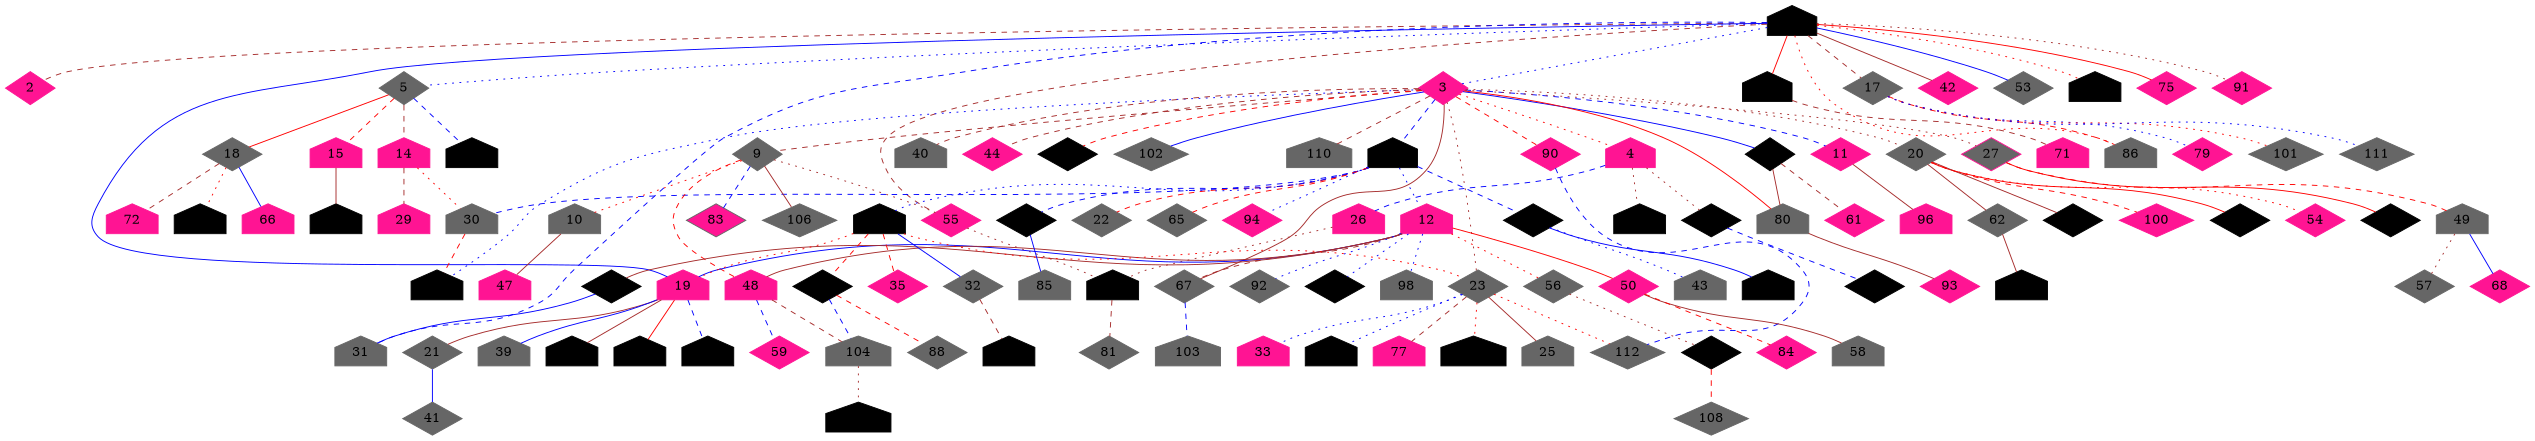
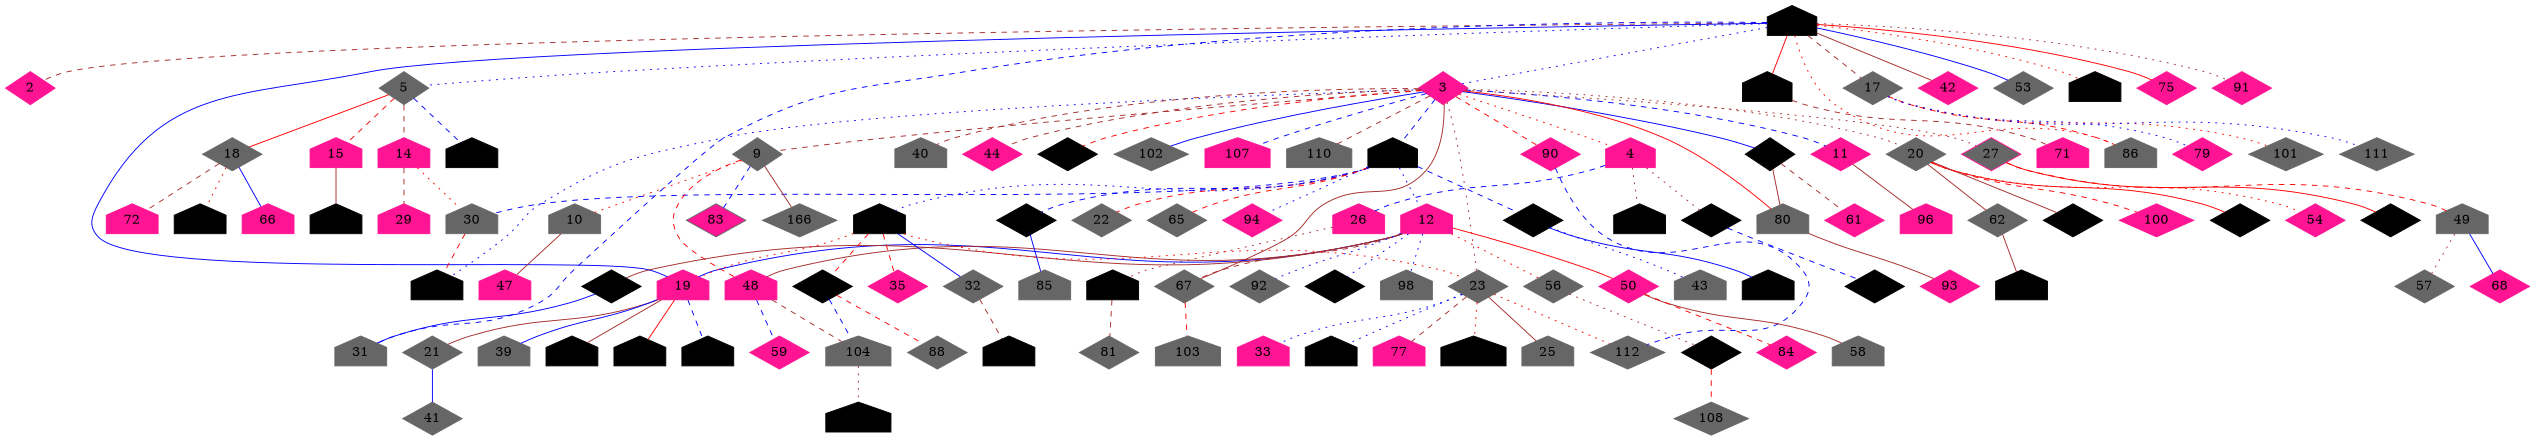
  graph {
    node [color=gray40 shape=diamond style=filled]
    edge [color=brown style=dashed]
    1 [color=black shape=house]
    2 [color=deeppink]
    3 [color=deeppink]
    5
    8 [color=black shape=house]
    17
    19 [color=deeppink shape=house]
    31 [shape=house]
    42 [color=deeppink]
    53
-   55 [color=deeppink]
    70 [color=black shape=house]
    75 [color=deeppink]
    86 [shape=house]
    91 [color=deeppink]
    4 [color=deeppink shape=house]
    6 [color=black]
    7 [color=black shape=house]
    9
    11 [color=deeppink]
    20
    23
    27 [color=deeppink fillcolor=gray40]
    34 [color=black shape=house]
    40 [shape=house]
    44 [color=deeppink]
    67
    69 [color=black]
    80 [shape=house]
    90 [color=deeppink]
    102
+   107 [color=deeppink shape=house]
    110 [shape=house]
    14 [color=deeppink shape=house]
    15 [color=deeppink shape=house]
    18
    37 [color=black shape=house]
    71 [color=deeppink shape=house]
    79 [color=deeppink]
    101
    111
    21
    39 [shape=house]
    51 [color=black shape=house]
    97 [color=black shape=house]
    99 [color=black shape=house]
    78 [color=black shape=house]
    26 [color=deeppink shape=house]
    28 [color=black]
    38 [color=black shape=house]
    61 [color=deeppink]
    12 [color=deeppink shape=house]
    16 [color=black shape=house]
    22
    24 [color=black]
    30 [shape=house]
    36 [color=black]
    65
    94 [color=deeppink]
    10 [shape=house]
    48 [color=deeppink shape=house]
    83 [fillcolor=deeppink]
-   106
+   106 [label=166]
    96 [color=deeppink shape=house]
    46 [color=black]
    54 [color=deeppink]
    62
    87 [color=black]
    100 [color=deeppink]
    25 [shape=house]
    33 [color=deeppink shape=house]
    52 [color=black shape=house]
    77 [color=deeppink shape=house]
    105 [color=black shape=house]
    112
    49 [shape=house]
    64 [color=black]
    103 [shape=house]
    93 [color=deeppink]
    60 [color=black]
    29 [color=deeppink shape=house]
    76 [color=black shape=house]
    66 [color=deeppink shape=house]
    72 [color=deeppink shape=house]
    89 [color=black shape=house]
    13 [color=black]
    50 [color=deeppink]
    56
    92
    95 [color=black]
    98 [shape=house]
    32
    35 [color=deeppink]
    63 [color=black]
    85 [shape=house]
    43 [shape=house]
    82 [color=black shape=house]
    47 [color=deeppink shape=house]
    59 [color=deeppink]
    104 [shape=house]
    58 [shape=house]
    84 [color=deeppink]
    73 [color=black]
    45 [color=black shape=house]
    88
    41
    74 [color=black shape=house]
    81
    57
    68 [color=deeppink]
    109 [color=black shape=house]
    108
    1 -- 2
    1 -- 3 [color=blue style=dotted]
    1 -- 5 [color=blue style=dotted]
    1 -- 8 [color=red style=solid]
    1 -- 17
    1 -- 19 [color=blue style=solid]
    1 -- 31 [color=blue]
    1 -- 42 [style=solid]
    1 -- 53 [color=blue style=solid]
-   1 -- 55
    1 -- 70 [color=red style=dotted]
    1 -- 75 [color=red style=solid]
    1 -- 86 [color=red style=dotted]
    1 -- 91 [style=dotted]
    3 -- 4 [color=red style=dotted]
    3 -- 6 [color=blue style=solid]
    3 -- 7 [color=blue]
    3 -- 9
    3 -- 11 [color=blue]
    3 -- 20 [style=dotted]
    3 -- 23 [style=dotted]
    3 -- 27 [style=dotted]
    3 -- 34 [color=blue style=dotted]
    3 -- 40
    3 -- 44
    3 -- 67 [style=solid]
    3 -- 69 [color=red]
    3 -- 80 [color=red style=solid]
    3 -- 90 [color=red]
    3 -- 102 [color=blue style=solid]
+   3 -- 107 [color=blue]
    3 -- 110
    5 -- 14
    5 -- 15 [color=red]
    5 -- 18 [color=red style=solid]
    5 -- 37 [color=blue]
    8 -- 71
    17 -- 86 [color=red]
    17 -- 79 [color=blue style=dotted]
    17 -- 101 [color=red style=dotted]
    17 -- 111 [color=blue style=dotted]
    19 -- 21 [style=solid]
    19 -- 39 [color=blue style=solid]
    19 -- 51 [style=solid]
    19 -- 97 [color=red style=solid]
    19 -- 99 [color=blue]
-   55 -- 78 [style=dotted]
    4 -- 26 [color=blue]
    4 -- 28 [style=dotted]
    4 -- 38 [style=dotted]
    6 -- 80 [style=solid]
    6 -- 61
    7 -- 12 [color=blue style=dotted]
    7 -- 16 [color=blue style=dotted]
    7 -- 22 [color=red]
    7 -- 24 [color=blue]
    7 -- 30 [color=blue]
    7 -- 36 [color=blue]
    7 -- 65 [color=red]
    7 -- 94 [color=blue style=dotted]
-   9 -- 55 [style=dotted]
    9 -- 10 [color=red style=dotted]
    9 -- 48 [color=red]
    9 -- 83 [color=blue]
    9 -- 106 [style=solid]
    11 -- 96 [style=solid]
    20 -- 46 [color=red style=solid]
    20 -- 54 [color=red style=dotted]
    20 -- 62 [style=solid]
    20 -- 87 [style=solid]
    20 -- 100 [color=red]
    23 -- 25 [style=solid]
    23 -- 33 [color=blue style=dotted]
    23 -- 52 [color=blue style=dotted]
    23 -- 77
    23 -- 105 [color=red style=dotted]
    23 -- 112 [color=red style=dotted]
    27 -- 49 [color=red]
    27 -- 64 [color=red style=solid]
-   67 -- 103 [color=blue]
+   67 -- 103 [color=red]
    80 -- 93 [style=solid]
    90 -- 112 [color=blue]
    14 -- 30 [color=red style=dotted]
    14 -- 29
    15 -- 76 [style=solid]
    18 -- 66 [color=blue style=solid]
    18 -- 72
    18 -- 89 [color=red style=dotted]
    21 -- 41 [color=blue style=solid]
    78 -- 81
    26 -- 78 [style=dotted]
    28 -- 60 [color=blue]
    12 -- 19 [color=blue style=solid]
    12 -- 67
    12 -- 48 [style=solid]
    12 -- 13 [style=solid]
    12 -- 50 [color=red style=solid]
    12 -- 56 [color=red style=dotted]
    12 -- 92 [color=blue style=dotted]
    12 -- 95 [color=blue style=dotted]
    12 -- 98 [color=blue style=dotted]
    16 -- 19 [color=red style=dotted]
    16 -- 23 [color=red style=dotted]
    16 -- 32 [color=blue style=solid]
    16 -- 35 [color=red]
    16 -- 63 [color=red]
    24 -- 85 [color=blue style=solid]
    30 -- 34 [color=red]
    36 -- 43 [color=blue style=dotted]
    36 -- 82 [color=blue style=solid]
    10 -- 47 [style=solid]
    48 -- 59 [color=blue]
    48 -- 104
    62 -- 74 [style=solid]
    49 -- 57 [style=dotted]
    49 -- 68 [color=blue style=solid]
    13 -- 31 [color=blue style=solid]
    50 -- 58 [style=solid]
    50 -- 84 [color=red]
    56 -- 73 [style=dotted]
    32 -- 45
    63 -- 104 [color=blue]
    63 -- 88 [color=red]
    104 -- 109 [style=dotted]
    73 -- 108 [color=red]
  }
